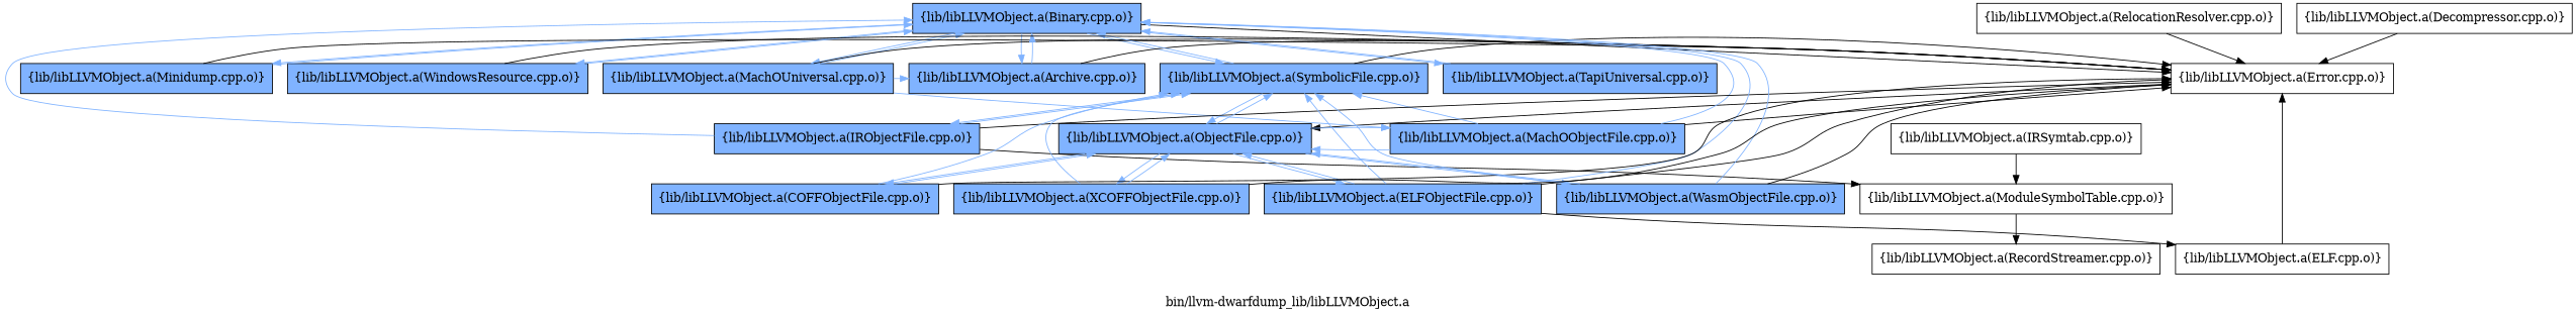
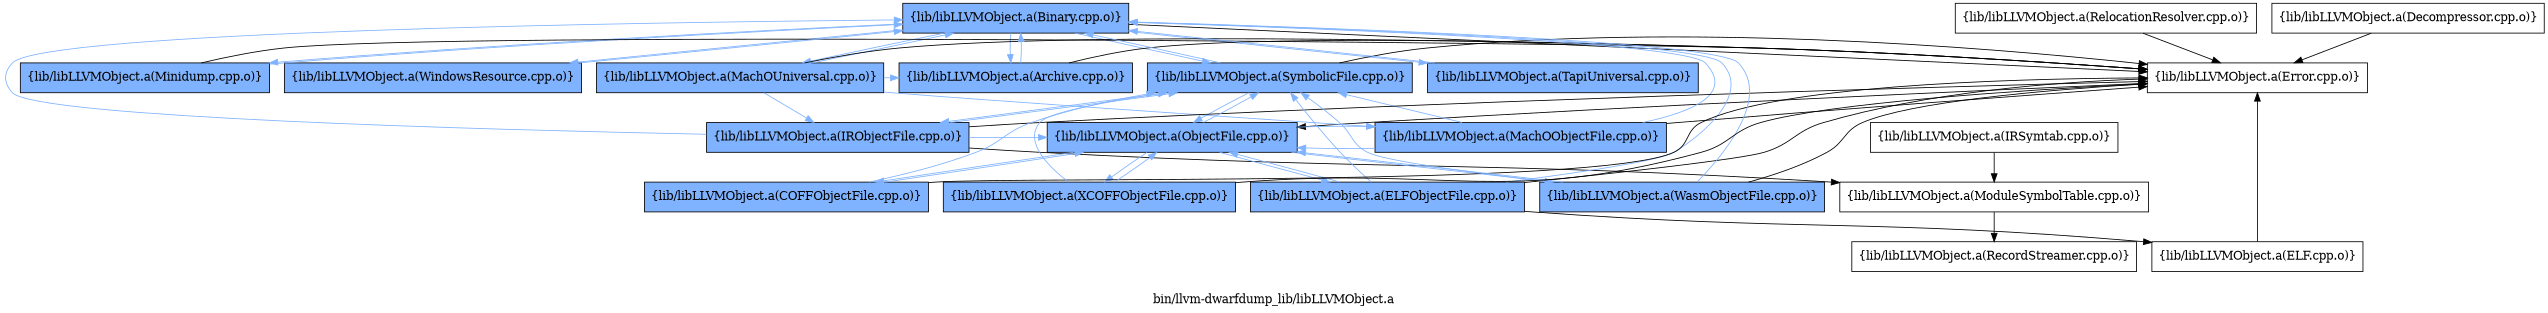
  digraph {
    label="bin/llvm-dwarfdump_lib/libLLVMObject.a"
    rankdir=TB
    node [fillcolor="0.600000 0.5 1" group=1 shape=box style=filled]
    edge [color="0.600000 0.5 1"]
    n1 [label="{lib/libLLVMObject.a(Binary.cpp.o)}"]
    n2 [group=0 label="{lib/libLLVMObject.a(Error.cpp.o)}" fillcolor="" style=""]
    n3 [label="{lib/libLLVMObject.a(MachOUniversal.cpp.o)}"]
    n4 [label="{lib/libLLVMObject.a(Minidump.cpp.o)}"]
    n5 [label="{lib/libLLVMObject.a(Archive.cpp.o)}"]
    n6 [label="{lib/libLLVMObject.a(SymbolicFile.cpp.o)}"]
    n7 [label="{lib/libLLVMObject.a(TapiUniversal.cpp.o)}"]
    n8 [label="{lib/libLLVMObject.a(WindowsResource.cpp.o)}"]
    n9 [label="{lib/libLLVMObject.a(MachOObjectFile.cpp.o)}"]
    n10 [label="{lib/libLLVMObject.a(IRObjectFile.cpp.o)}"]
    n11 [label="{lib/libLLVMObject.a(ObjectFile.cpp.o)}"]
    n12 [group=0 label="{lib/libLLVMObject.a(ModuleSymbolTable.cpp.o)}" fillcolor="" style=""]
    n13 [label="{lib/libLLVMObject.a(ELFObjectFile.cpp.o)}"]
    n14 [label="{lib/libLLVMObject.a(COFFObjectFile.cpp.o)}"]
    n15 [label="{lib/libLLVMObject.a(WasmObjectFile.cpp.o)}"]
    n16 [label="{lib/libLLVMObject.a(XCOFFObjectFile.cpp.o)}"]
    n17 [group=0 label="{lib/libLLVMObject.a(RecordStreamer.cpp.o)}" fillcolor="" style=""]
    n18 [group=0 label="{lib/libLLVMObject.a(ELF.cpp.o)}" fillcolor="" style=""]
    n19 [group=0 label="{lib/libLLVMObject.a(Decompressor.cpp.o)}" fillcolor="" style=""]
    n20 [group=0 label="{lib/libLLVMObject.a(RelocationResolver.cpp.o)}" fillcolor="" style=""]
    n21 [group=0 label="{lib/libLLVMObject.a(IRSymtab.cpp.o)}" fillcolor="" style=""]
    subgraph sub_1 {
      rank=same
      n1
    }
    subgraph sub_2 {
      rank=same
      n2
      n3
      n4
      n5
      n6
      n7
      n8
    }
    subgraph sub_3 {
      rank=same
      n9
      n10
      n11
    }
    subgraph sub_4 {
      rank=same
      n12
      n13
      n14
      n15
      n16
    }
    n1 -> n2 [color=""]
    n1 -> n3
    n1 -> n4
    n1 -> n5
    n1 -> n6
    n1 -> n7
    n1 -> n8
    n2 -> n11 [color=""]
    n3 -> n1
    n3 -> n2 [color=""]
    n3 -> n5
    n3 -> n9
+   n3 -> n10
    n4 -> n1
    n4 -> n2 [color=""]
    n5 -> n1
    n5 -> n2 [color=""]
    n6 -> n1
    n6 -> n2 [color=""]
    n6 -> n10
    n6 -> n11
    n7 -> n1
    n8 -> n1
-   n8 -> n2 [color=""]
    n9 -> n1
    n9 -> n2 [color=""]
    n9 -> n6
    n9 -> n11
    n10 -> n1
    n10 -> n2 [color=""]
    n10 -> n6
+   n10 -> n11
    n10 -> n12 [color=""]
    n11 -> n6
    n11 -> n9
    n11 -> n13
    n11 -> n14
    n11 -> n15
    n11 -> n16
    n12 -> n17 [color=""]
    n13 -> n1
    n13 -> n2 [color=""]
    n13 -> n6
    n13 -> n11
    n13 -> n18 [color=""]
    n14 -> n2 [color=""]
    n14 -> n6
    n14 -> n11
    n15 -> n1
    n15 -> n2 [color=""]
    n15 -> n6
    n15 -> n11
    n16 -> n2 [color=""]
    n16 -> n6
    n16 -> n11
    n18 -> n2 [color=""]
    n19 -> n2 [color=""]
    n20 -> n2 [color=""]
    n21 -> n12 [color=""]
  }
